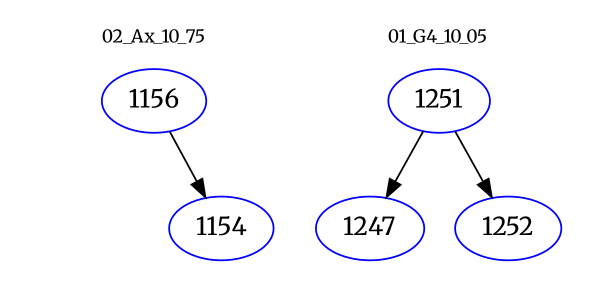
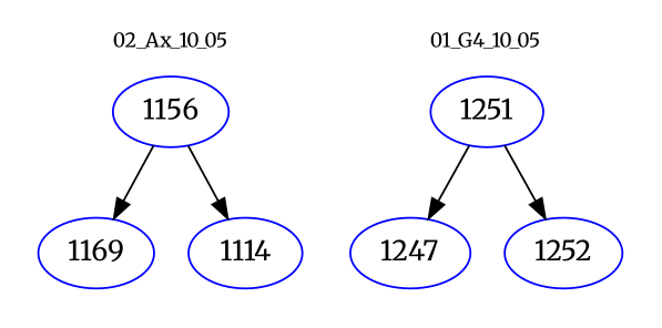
  digraph {
    fontname=Merriweather
    node [color=blue fontname=Merriweather]
    edge [color=black fontname=Merriweather]
    n1 [label=1156]
-   n3 [label=1154]
+   n2 [label=1169]
+   n3 [label=1114]
    n4 [label=1251]
    n5 [label=1247]
    n6 [label=1252]
    subgraph cluster_1 {
      color=white
      fontsize=10
-     label="02_Ax_10_75"
+     label="02_Ax_10_05"
      n1
+     n2
      n3
    }
    subgraph cluster_2 {
      color=white
      fontsize=10
      label="01_G4_10_05"
      n4
      n5
      n6
    }
+   n1 -> n2
    n1 -> n3
    n4 -> n5
    n4 -> n6
  }
